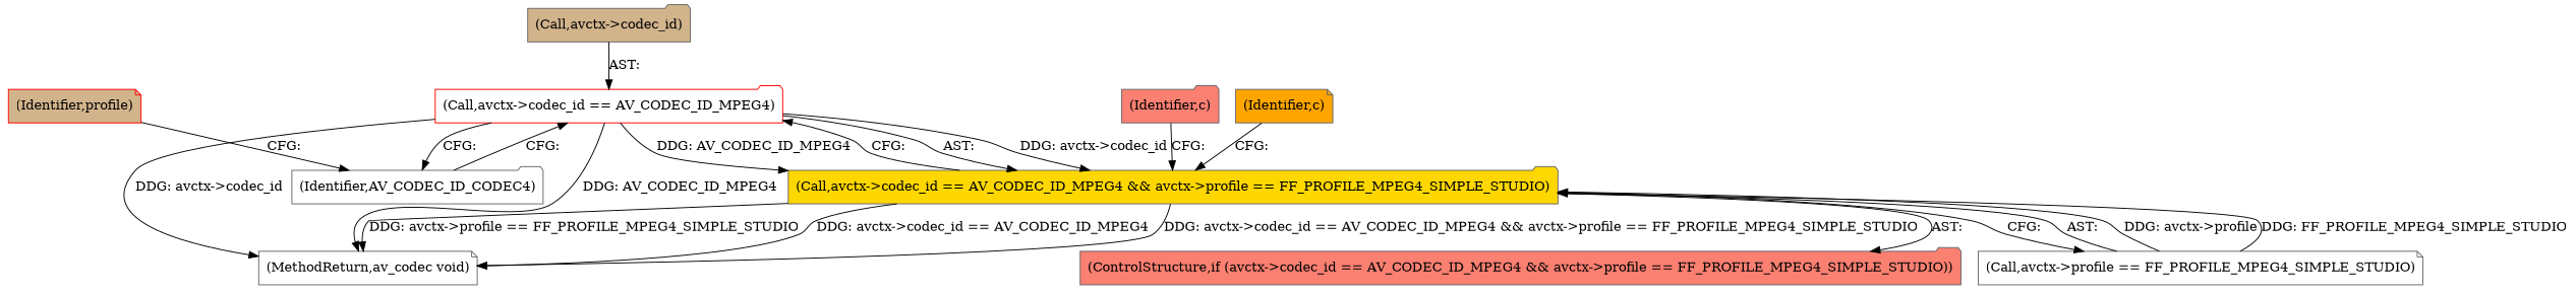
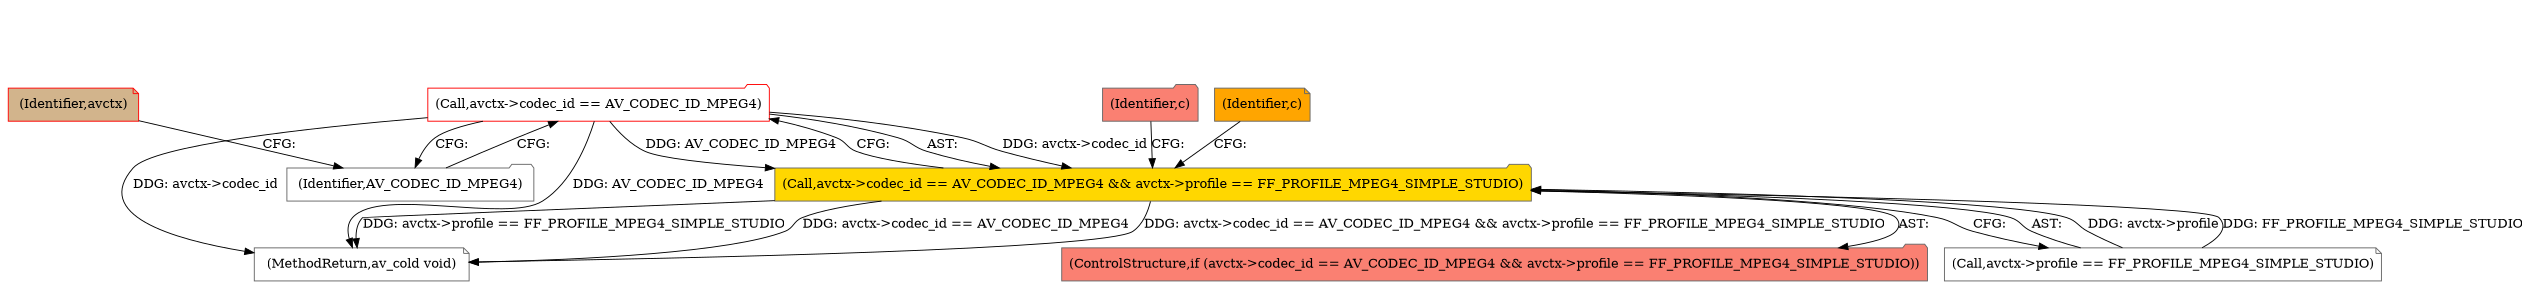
  digraph {
    node [color=gray40 fillcolor=white shape=folder style=filled]
    n1 [color=red label="(Call,avctx->codec_id == AV_CODEC_ID_MPEG4)"]
    n2 [fillcolor=gold label="(Call,avctx->codec_id == AV_CODEC_ID_MPEG4 && avctx->profile == FF_PROFILE_MPEG4_SIMPLE_STUDIO)"]
-   n3 [label="(Identifier,AV_CODEC_ID_CODEC4)"]
-   n4 [label="(MethodReturn,av_codec void)" shape=note]
+   n3 [label="(Identifier,AV_CODEC_ID_MPEG4)"]
+   n4 [label="(MethodReturn,av_cold void)" shape=note]
    n5 [fillcolor=salmon label="(ControlStructure,if (avctx->codec_id == AV_CODEC_ID_MPEG4 && avctx->profile == FF_PROFILE_MPEG4_SIMPLE_STUDIO))"]
    n6 [label="(Call,avctx->profile == FF_PROFILE_MPEG4_SIMPLE_STUDIO)" shape=note]
    n7 [fillcolor=salmon label="(Identifier,c)"]
-   n8 [color=red fillcolor=tan label="(Identifier,profile)" shape=note]
-   n9 [fillcolor=tan label="(Call,avctx->codec_id)"]
+   n8 [color=red fillcolor=tan label="(Identifier,avctx)" shape=note]
    n10 [fillcolor=orange label="(Identifier,c)" shape=note]
    n1 -> n2 [label="AST: "]
    n1 -> n2 [label="DDG: avctx->codec_id"]
    n1 -> n2 [label="DDG: AV_CODEC_ID_MPEG4"]
    n1 -> n3 [label="CFG: "]
    n1 -> n4 [label="DDG: avctx->codec_id"]
    n1 -> n4 [label="DDG: AV_CODEC_ID_MPEG4"]
    n2 -> n1 [label="CFG: "]
    n2 -> n4 [label="DDG: avctx->codec_id == AV_CODEC_ID_MPEG4 && avctx->profile == FF_PROFILE_MPEG4_SIMPLE_STUDIO"]
    n2 -> n4 [label="DDG: avctx->profile == FF_PROFILE_MPEG4_SIMPLE_STUDIO"]
    n2 -> n4 [label="DDG: avctx->codec_id == AV_CODEC_ID_MPEG4"]
    n2 -> n5 [label="AST: "]
    n2 -> n6 [label="CFG: "]
    n3 -> n1 [label="CFG: "]
    n6 -> n2 [label="AST: "]
    n6 -> n2 [label="DDG: avctx->profile"]
    n6 -> n2 [label="DDG: FF_PROFILE_MPEG4_SIMPLE_STUDIO"]
    n7 -> n2 [label="CFG: "]
    n8 -> n3 [label="CFG: "]
-   n9 -> n1 [label="AST: "]
    n10 -> n2 [label="CFG: "]
  }
